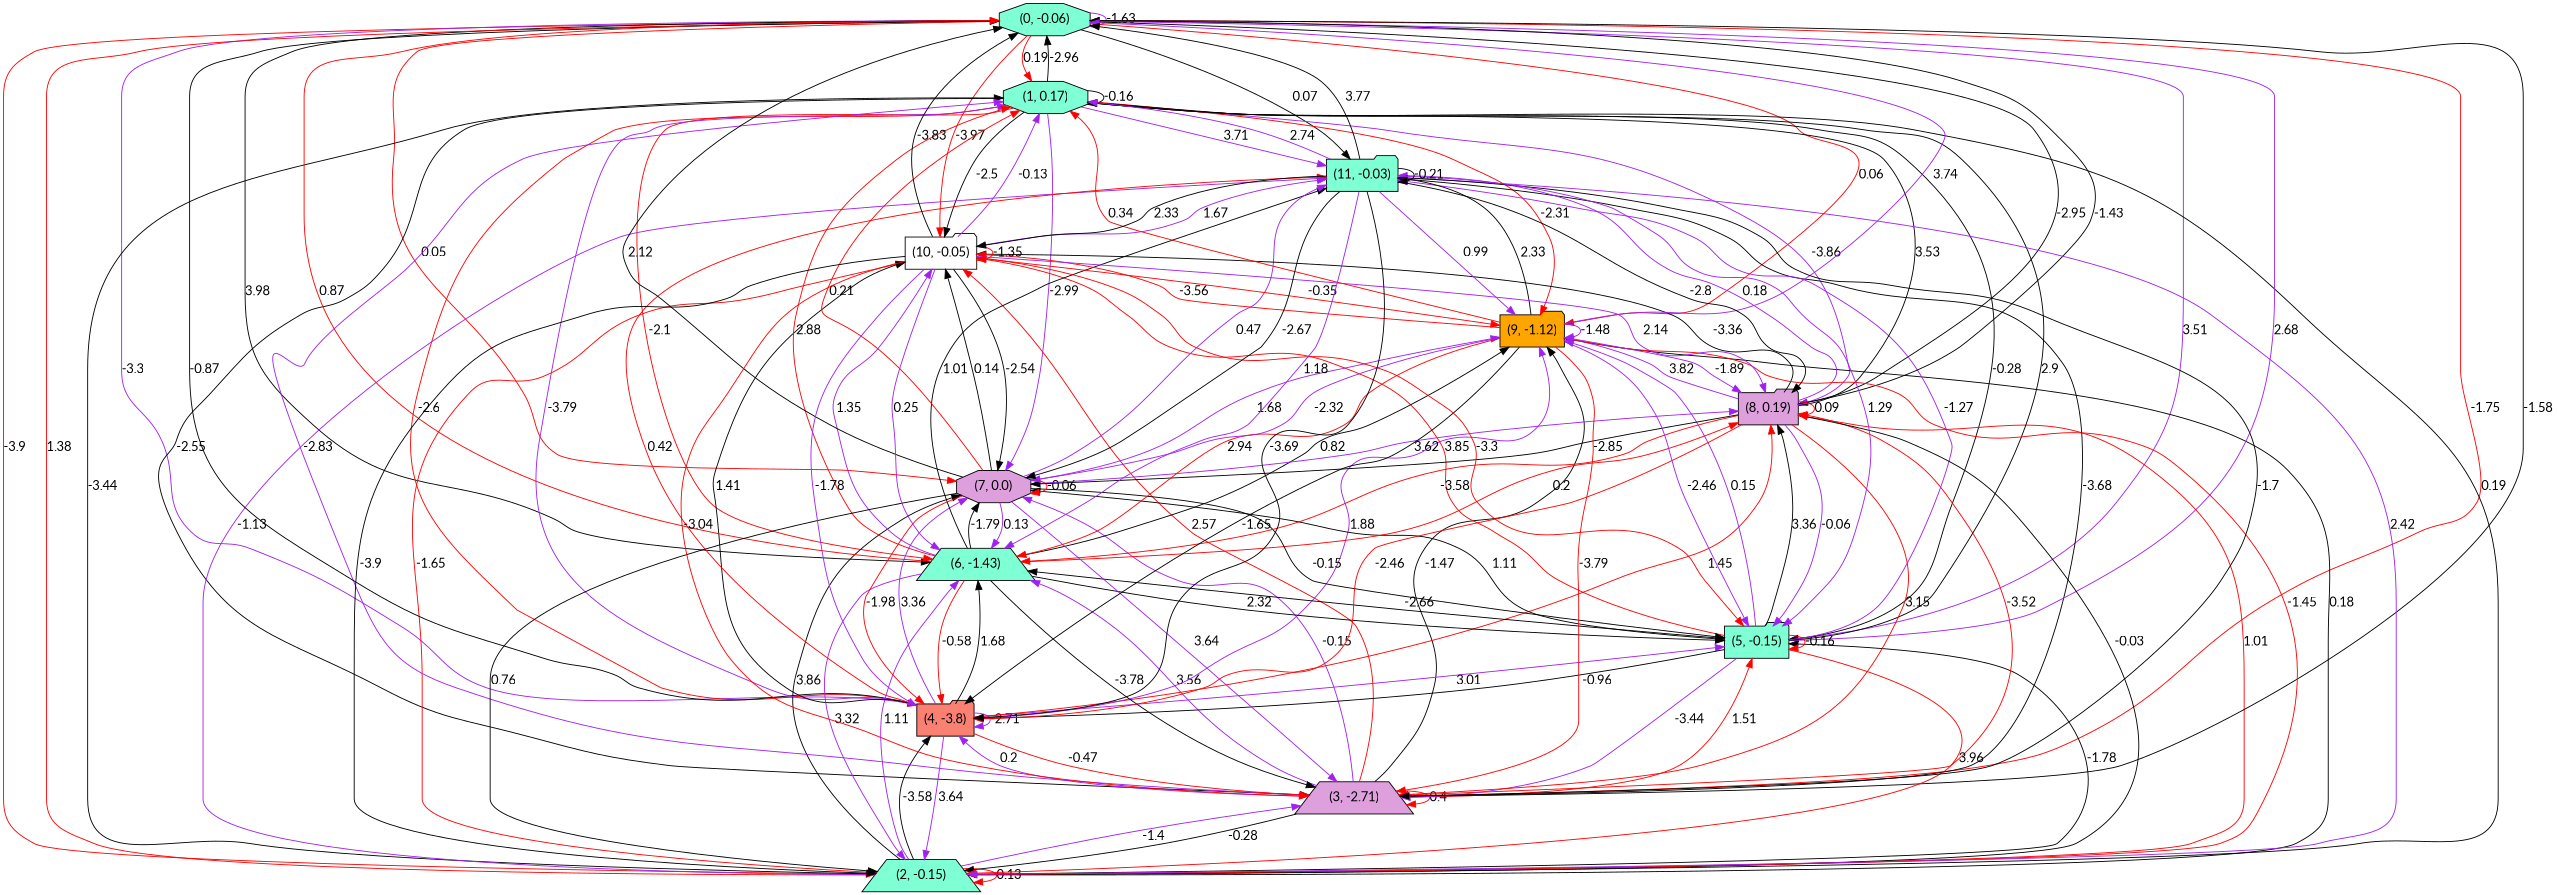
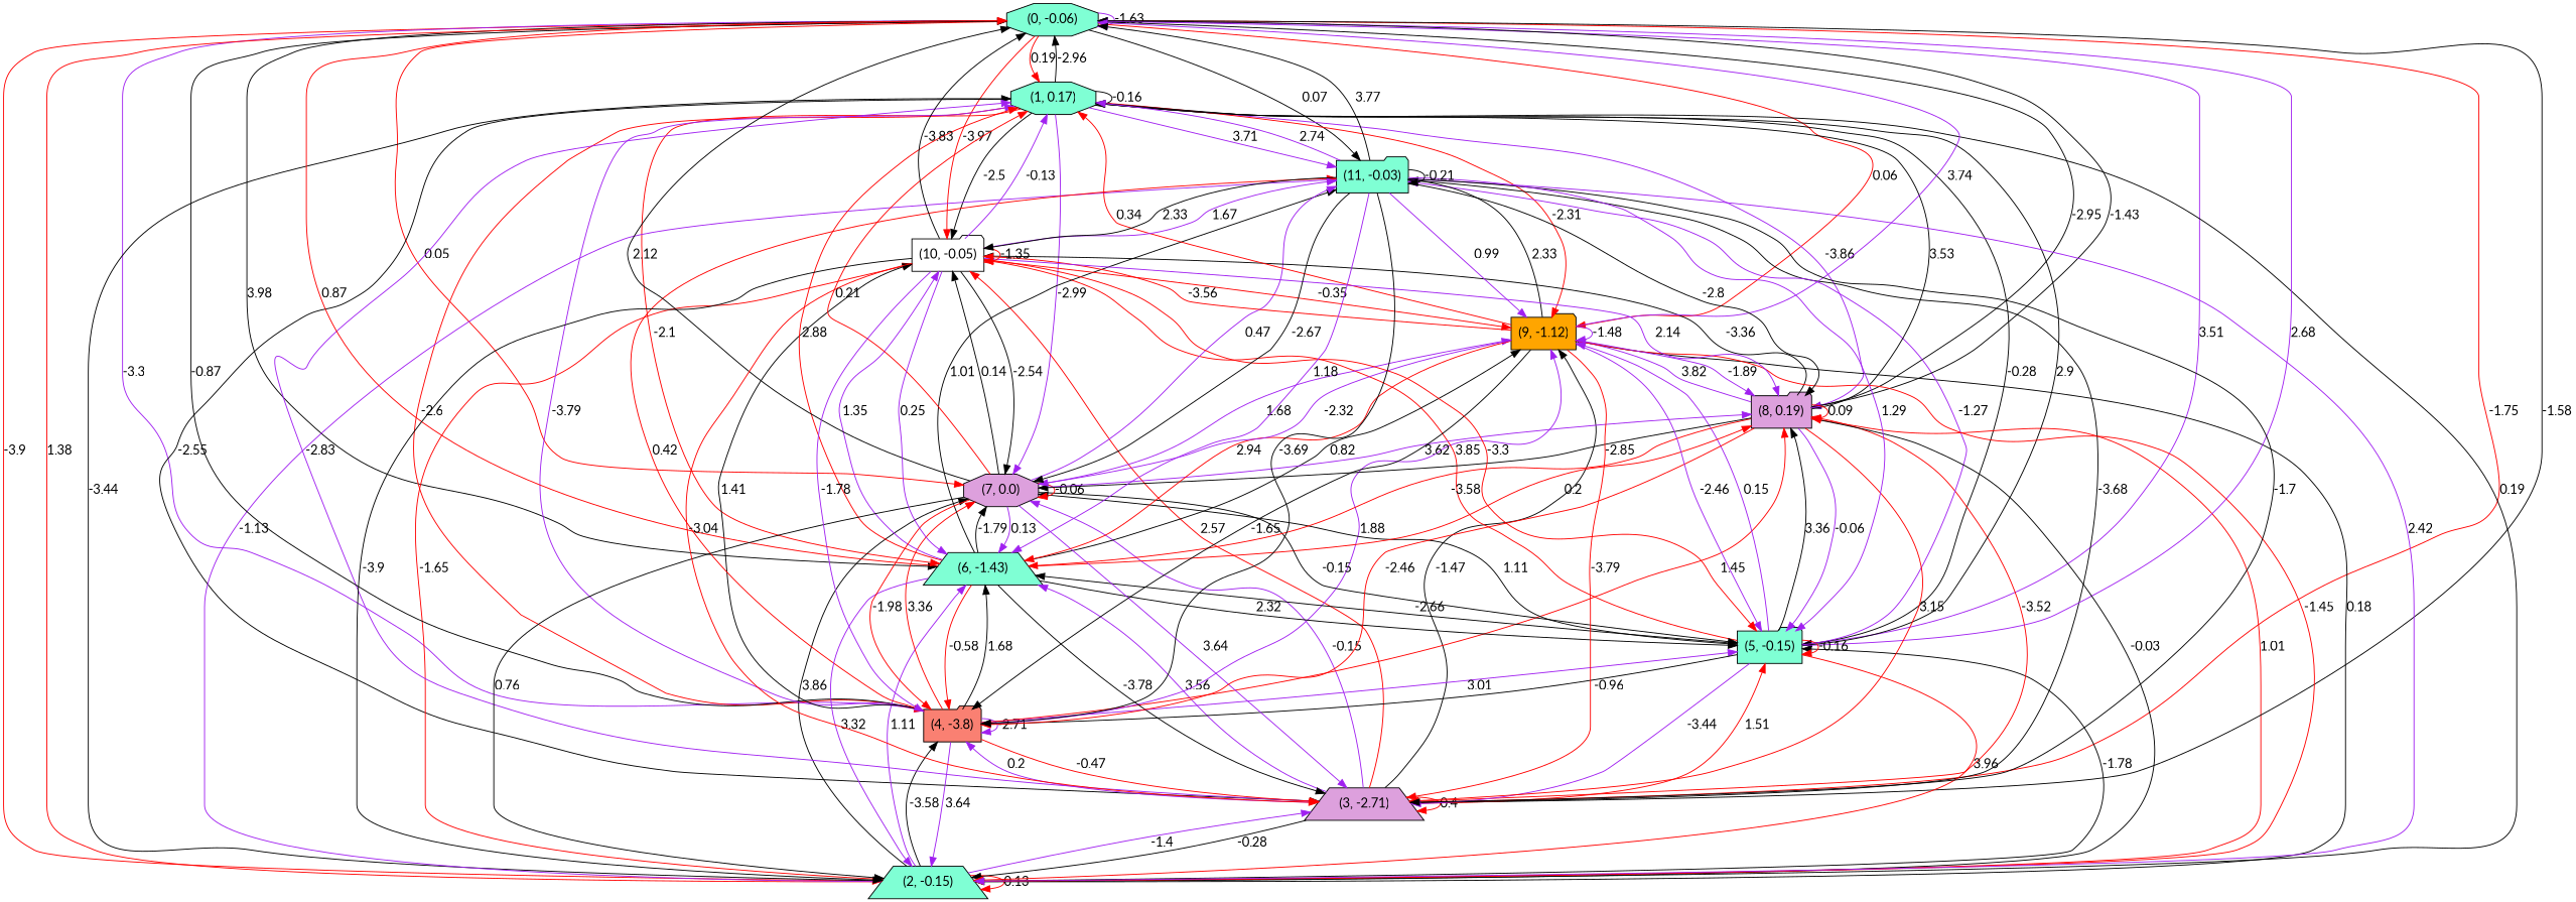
  digraph {
    fontname=Lato
    node [fillcolor=aquamarine fontname=Lato shape=folder style=filled]
    edge [color=black fontname=Lato]
    n1 [label="(0, -0.06)" shape=octagon]
    n2 [label="(1, 0.17)" shape=octagon]
    n3 [label="(2, -0.15)" shape=trapezium]
    n4 [fillcolor=plum label="(3, -2.71)" shape=trapezium]
    n5 [fillcolor=salmon label="(4, -3.8)"]
    n6 [label="(5, -0.15)"]
    n7 [label="(6, -1.43)" shape=trapezium]
    n8 [fillcolor=plum label="(7, 0.0)" shape=octagon]
    n9 [fillcolor=plum label="(8, 0.19)"]
    n10 [fillcolor=orange label="(9, -1.12)"]
    n11 [fillcolor=white label="(10, -0.05)"]
    n12 [label="(11, -0.03)"]
    n1 -> n1 [color=purple label=-1.63]
    n1 -> n2 [color=red label=0.19]
    n1 -> n3 [color=red label=-3.9]
    n1 -> n4 [color=red label=-1.75]
    n1 -> n5 [color=purple label=-3.3]
    n1 -> n6 [color=purple label=3.51]
    n1 -> n7 [label=3.98]
    n1 -> n8 [color=red label=0.05]
    n1 -> n9 [label=-2.95]
    n1 -> n10 [color=red label=0.06]
    n1 -> n11 [color=red label=-3.97]
    n1 -> n12 [label=0.07]
    n2 -> n1 [label=-2.96]
    n2 -> n2 [label=-0.16]
    n2 -> n3 [label=0.19]
    n2 -> n4 [label=-2.55]
    n2 -> n5 [color=red label=-2.6]
    n2 -> n6 [label=-0.28]
    n2 -> n7 [color=red label=-2.1]
    n2 -> n8 [color=purple label=-2.99]
    n2 -> n9 [color=purple label=-3.86]
    n2 -> n10 [color=red label=-2.31]
    n2 -> n11 [label=-2.5]
    n2 -> n12 [color=purple label=3.71]
    n3 -> n1 [color=red label=1.38]
    n3 -> n2 [label=-3.44]
    n3 -> n3 [color=red label=0.13]
    n3 -> n4 [color=purple label=-1.4]
    n3 -> n5 [label=-3.58]
    n3 -> n6 [label=-1.78]
    n3 -> n7 [color=purple label=1.11]
    n3 -> n8 [label=3.86]
    n3 -> n9 [color=red label=1.01]
    n3 -> n10 [label=0.18]
    n3 -> n11 [color=red label=-1.65]
    n3 -> n12 [color=purple label=-1.13]
    n4 -> n1 [label=-1.58]
    n4 -> n2 [color=purple label=-2.83]
    n4 -> n3 [label=-0.28]
    n4 -> n4 [color=red label=0.4]
    n4 -> n5 [color=purple label=0.2]
    n4 -> n6 [color=red label=1.51]
    n4 -> n7 [color=purple label=3.56]
    n4 -> n8 [color=purple label=-0.15]
    n4 -> n9 [color=red label=-3.52]
    n4 -> n10 [label=-1.47]
    n4 -> n11 [color=red label=2.57]
    n4 -> n12 [label=-3.68]
    n5 -> n1 [label=-0.87]
    n5 -> n2 [color=purple label=-3.79]
    n5 -> n3 [color=purple label=3.64]
    n5 -> n4 [color=red label=-0.47]
    n5 -> n5 [color=purple label=-2.71]
    n5 -> n6 [color=purple label=3.01]
    n5 -> n7 [label=1.68]
-   n5 -> n8 [color=purple label=3.36]
+   n5 -> n8 [color=red label=3.36]
    n5 -> n9 [color=red label=1.45]
    n5 -> n10 [color=purple label=1.88]
    n5 -> n11 [label=1.41]
    n5 -> n12 [color=red label=0.42]
    n6 -> n1 [color=purple label=2.68]
    n6 -> n2 [label=2.9]
    n6 -> n3 [color=red label=3.96]
    n6 -> n4 [color=purple label=-3.44]
    n6 -> n5 [label=-0.96]
    n6 -> n6 [color=red label=-0.16]
    n6 -> n7 [label=-2.66]
    n6 -> n8 [label=1.11]
    n6 -> n9 [label=3.36]
    n6 -> n10 [color=purple label=0.15]
    n6 -> n11 [color=red label=3.85]
    n6 -> n12 [color=purple label=-1.27]
    n7 -> n1 [color=red label=0.87]
    n7 -> n2 [color=red label=2.88]
    n7 -> n3 [color=purple label=3.32]
    n7 -> n4 [label=-3.78]
    n7 -> n5 [color=red label=-0.58]
    n7 -> n6 [label=2.32]
    n7 -> n8 [label=-1.79]
    n7 -> n9 [color=red label=0.2]
    n7 -> n10 [label=0.82]
    n7 -> n11 [color=purple label=1.35]
    n7 -> n12 [label=1.01]
    n8 -> n1 [label=2.12]
    n8 -> n2 [color=red label=0.21]
    n8 -> n3 [label=0.76]
    n8 -> n4 [color=purple label=3.64]
    n8 -> n5 [color=red label=-1.98]
    n8 -> n6 [label=-0.15]
    n8 -> n7 [color=purple label=0.13]
    n8 -> n8 [color=red label=-0.06]
    n8 -> n9 [color=purple label=3.62]
    n8 -> n10 [color=purple label=1.68]
    n8 -> n11 [label=0.14]
    n8 -> n12 [color=purple label=0.47]
    n9 -> n1 [label=-1.43]
    n9 -> n2 [label=3.53]
    n9 -> n3 [label=-0.03]
    n9 -> n4 [color=red label=3.15]
    n9 -> n5 [color=red label=-2.46]
    n9 -> n6 [color=purple label=-0.06]
    n9 -> n7 [color=red label=-3.58]
    n9 -> n8 [label=-2.85]
    n9 -> n9 [color=red label=0.09]
    n9 -> n10 [color=purple label=3.82]
    n9 -> n11 [label=-3.36]
-   n9 -> n12 [color=purple label=0.18]
    n10 -> n1 [color=purple label=3.74]
    n10 -> n2 [color=red label=0.34]
    n10 -> n3 [color=red label=-1.45]
    n10 -> n4 [color=red label=-3.79]
    n10 -> n5 [label=-1.65]
    n10 -> n6 [color=purple label=-2.46]
    n10 -> n7 [color=red label=2.94]
    n10 -> n8 [color=purple label=-2.32]
    n10 -> n9 [color=purple label=-1.89]
    n10 -> n10 [color=purple label=-1.48]
    n10 -> n11 [color=red label=-3.56]
    n10 -> n12 [label=2.33]
    n11 -> n1 [label=-3.83]
    n11 -> n2 [color=purple label=-0.13]
    n11 -> n3 [label=-3.9]
    n11 -> n4 [color=red label=-3.04]
    n11 -> n5 [color=purple label=-1.78]
    n11 -> n6 [color=red label=-3.3]
    n11 -> n7 [color=purple label=0.25]
    n11 -> n8 [label=-2.54]
    n11 -> n9 [color=purple label=2.14]
    n11 -> n10 [color=red label=-0.35]
    n11 -> n11 [color=red label=-1.35]
    n11 -> n12 [color=purple label=1.67]
    n12 -> n1 [label=3.77]
    n12 -> n2 [color=purple label=2.74]
    n12 -> n3 [color=purple label=2.42]
    n12 -> n4 [label=-1.7]
    n12 -> n5 [label=-3.69]
    n12 -> n6 [color=purple label=1.29]
    n12 -> n7 [color=purple label=1.18]
    n12 -> n8 [label=-2.67]
    n12 -> n9 [label=-2.8]
    n12 -> n10 [color=purple label=0.99]
    n12 -> n11 [label=2.33]
    n12 -> n12 [label=-0.21]
  }
